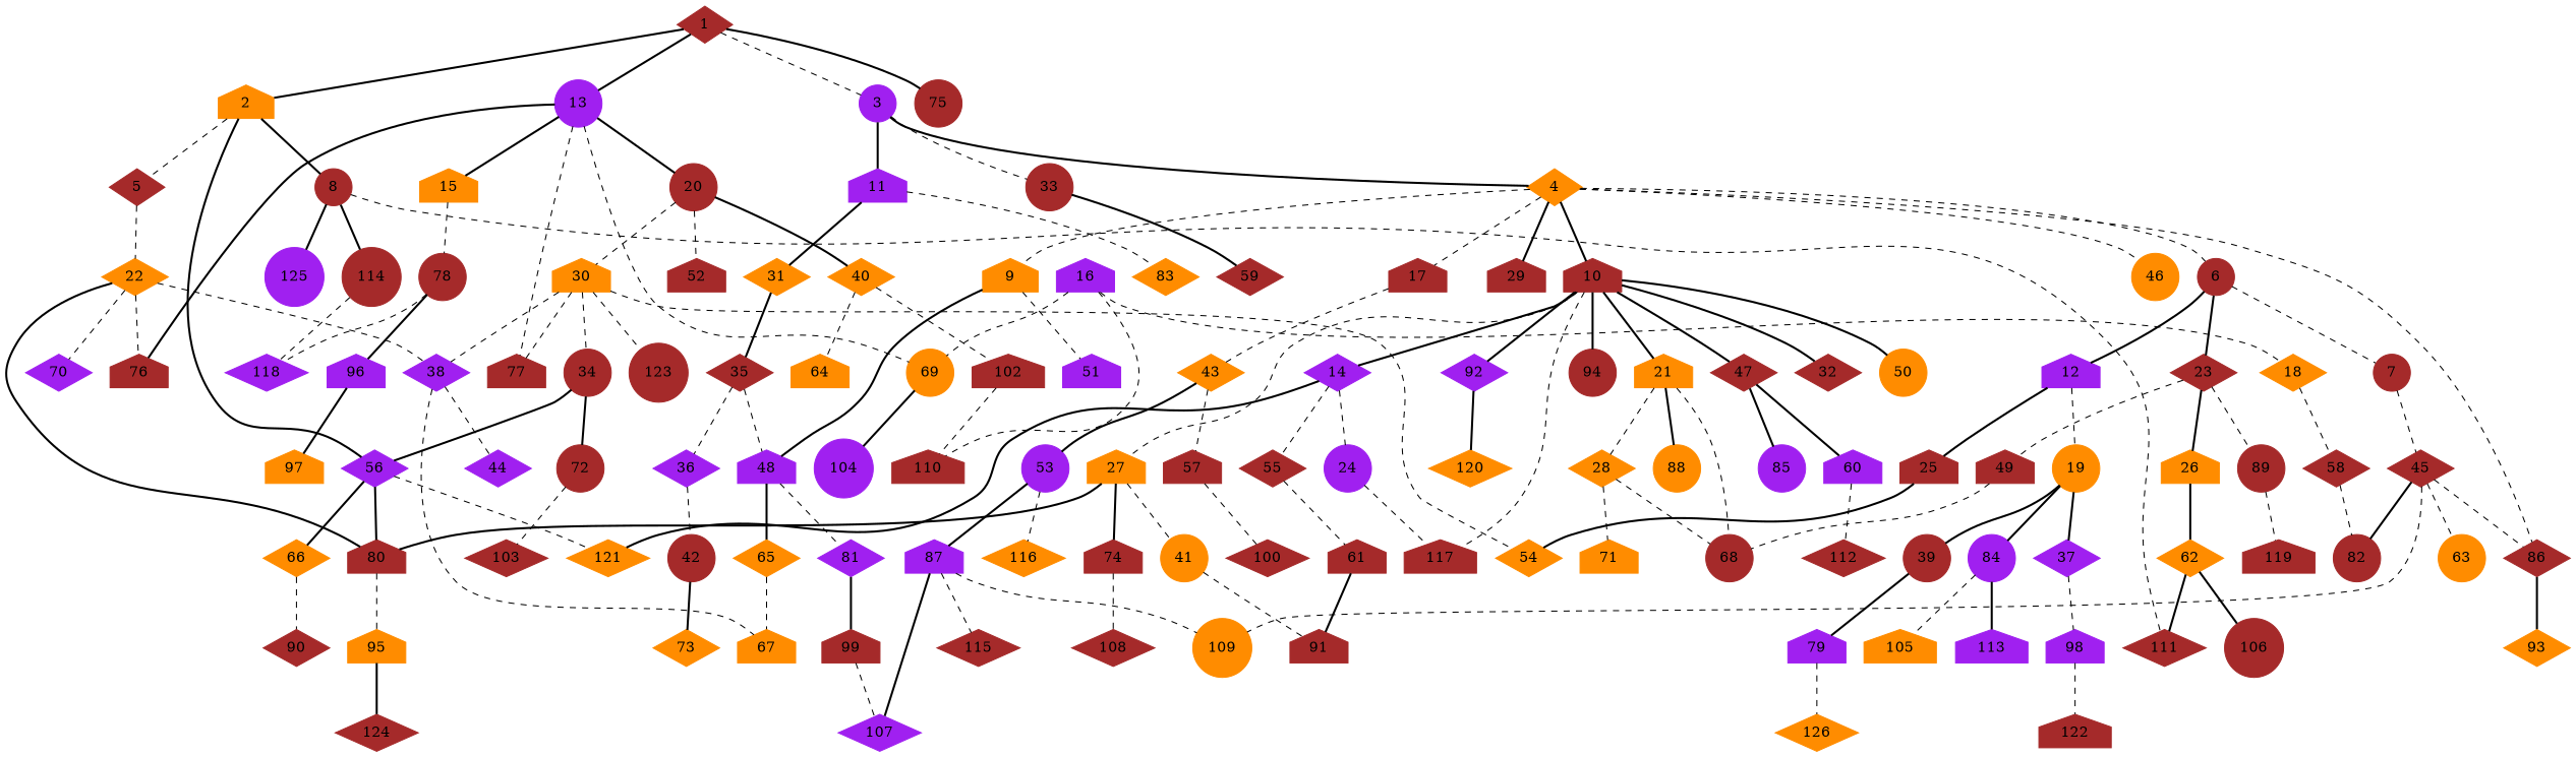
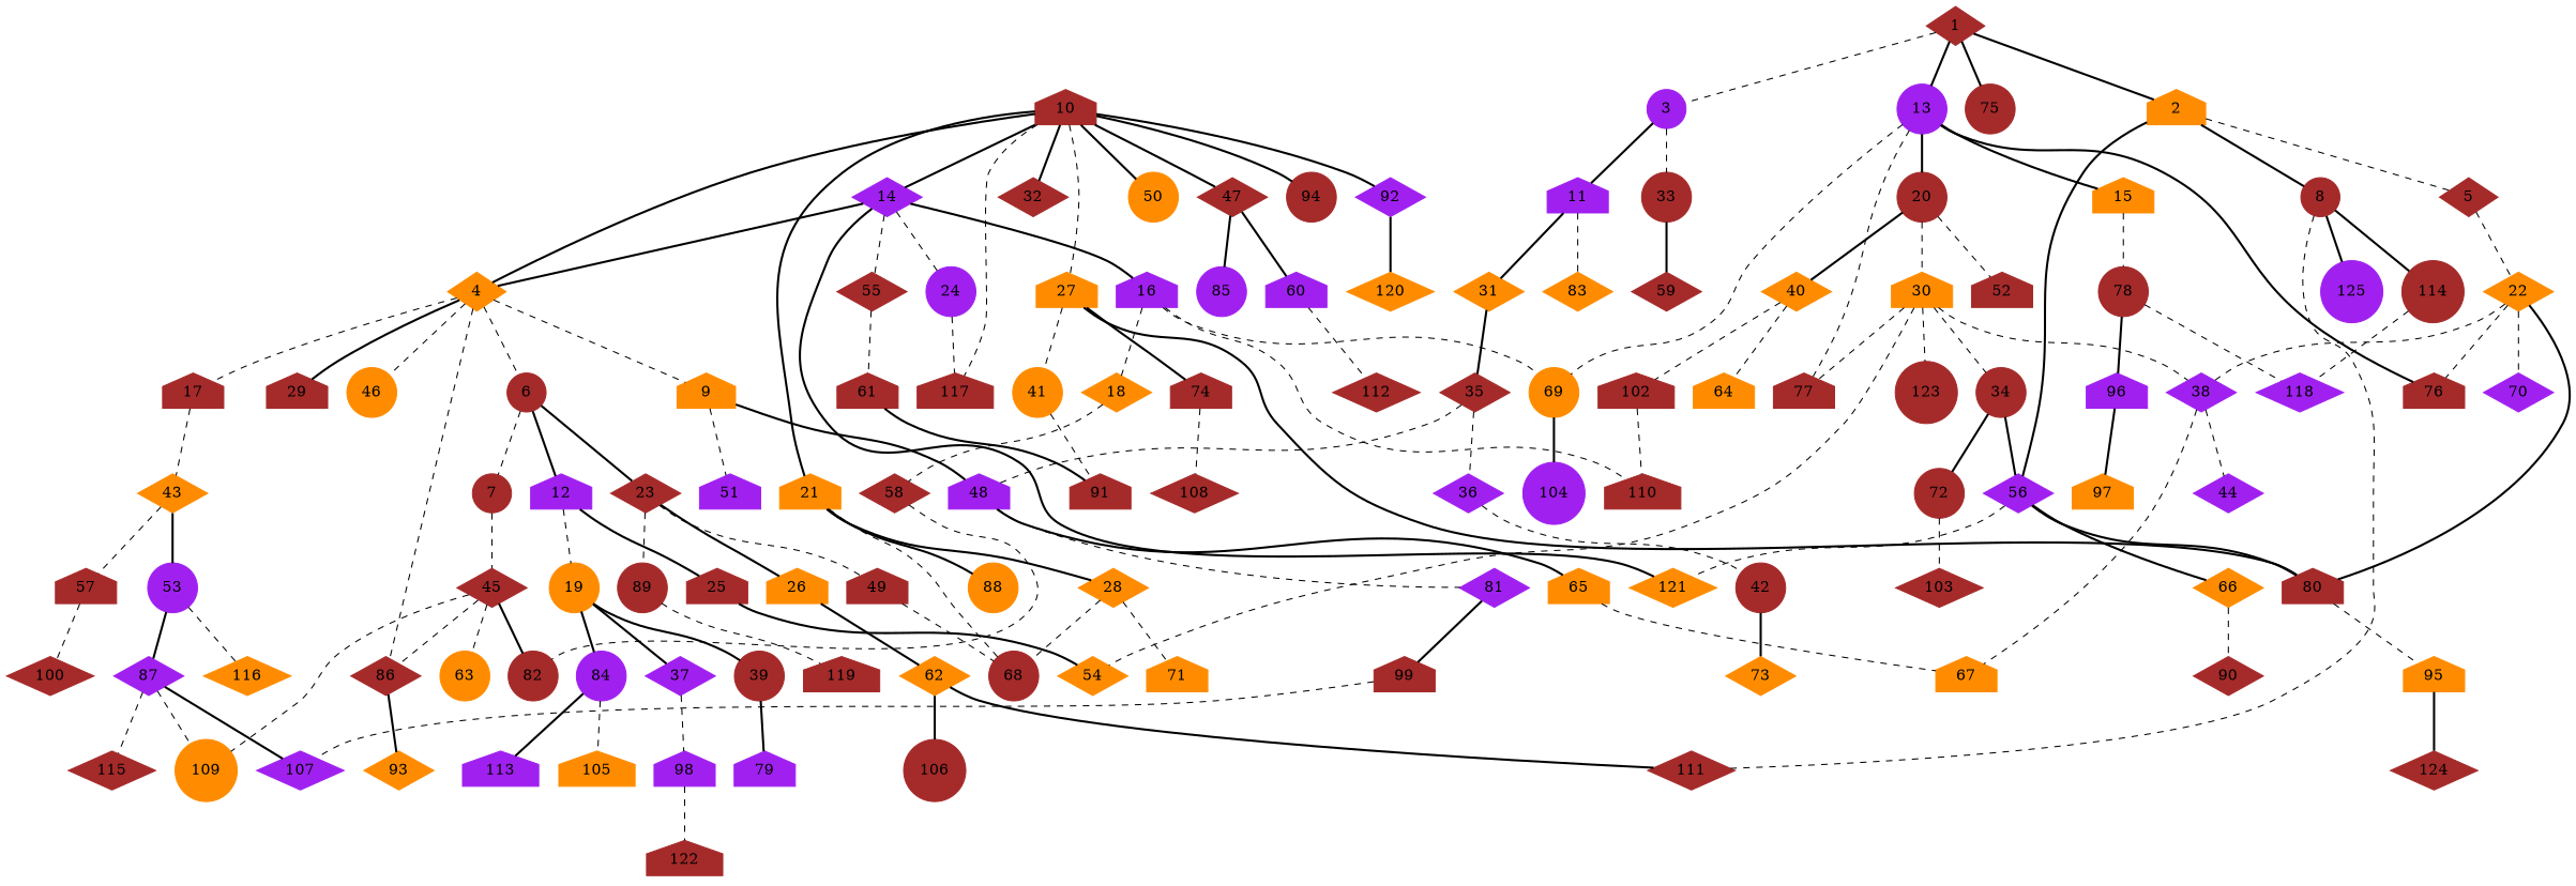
  graph {
    node [color=brown shape=diamond style=filled]
    edge [style=dashed]
    2 [color=darkorange shape=house]
    1
    3 [color=purple shape=circle]
    13 [color=purple shape=circle]
    75 [shape=circle]
    5
    8 [shape=circle]
    56 [color=purple]
    4 [color=darkorange]
    11 [color=purple shape=house]
    33 [shape=circle]
    15 [color=darkorange shape=house]
    20 [shape=circle]
    69 [color=darkorange shape=circle]
    76 [shape=house]
    77 [shape=house]
    22 [color=darkorange]
    111
    114 [shape=circle]
    125 [color=purple shape=circle]
    121 [color=darkorange]
    80 [shape=house]
    66 [color=darkorange]
    6 [shape=circle]
    9 [color=darkorange shape=house]
    10 [shape=house]
    17 [shape=house]
    29 [shape=house]
    46 [color=darkorange shape=circle]
    86
    31 [color=darkorange]
    83 [color=darkorange]
    59
    7 [shape=circle]
    12 [color=purple shape=house]
    23
    48 [color=purple shape=house]
    51 [color=purple shape=house]
    14 [color=purple]
    21 [color=darkorange shape=house]
    27 [color=darkorange shape=house]
    32
    47
    50 [color=darkorange shape=circle]
    92 [color=purple]
    94 [shape=circle]
    117 [shape=house]
    43 [color=darkorange]
    93 [color=darkorange]
    38 [color=purple]
    70 [color=purple]
    45
    19 [color=darkorange shape=circle]
    25 [shape=house]
    26 [color=darkorange shape=house]
    49 [shape=house]
    89 [shape=circle]
    63 [color=darkorange shape=circle]
    82 [shape=circle]
    109 [color=darkorange shape=circle]
    118 [color=purple]
-   65 [color=darkorange]
+   65 [color=darkorange shape=house]
    81 [color=purple]
    16 [color=purple shape=house]
    24 [color=purple shape=circle]
    55
    28 [color=darkorange]
    68 [shape=circle]
    88 [color=darkorange shape=circle]
    41 [color=darkorange shape=circle]
    74 [shape=house]
    60 [color=purple shape=house]
    85 [color=purple shape=circle]
    120 [color=darkorange]
    35
    37 [color=purple]
    39 [shape=circle]
    84 [color=purple shape=circle]
    54 [color=darkorange]
    78 [shape=circle]
    30 [color=darkorange shape=house]
    40 [color=darkorange]
    52 [shape=house]
    104 [color=purple shape=circle]
    18 [color=darkorange]
    110 [shape=house]
    61 [shape=house]
    96 [color=purple shape=house]
    58
    53 [color=purple shape=circle]
    57 [shape=house]
    98 [color=purple shape=house]
    79 [color=purple shape=house]
    105 [color=darkorange shape=house]
    113 [color=purple shape=house]
    34 [shape=circle]
    123 [shape=circle]
    64 [color=darkorange shape=house]
    102 [shape=house]
    71 [color=darkorange shape=house]
    44 [color=purple]
    67 [color=darkorange shape=house]
    95 [color=darkorange shape=house]
    62 [color=darkorange]
    119 [shape=house]
    106 [shape=circle]
    91 [shape=house]
    108
    72 [shape=circle]
    36 [color=purple]
    103
    42 [shape=circle]
    73 [color=darkorange]
    122 [shape=house]
-   126 [color=darkorange]
-   87 [color=purple shape=house]
+   87 [color=purple]
    116 [color=darkorange]
    100
    112
    99 [shape=house]
    107 [color=purple]
    115
    90
    97 [color=darkorange shape=house]
    124
    2 -- 5
    2 -- 8 [style=bold]
    2 -- 56 [style=bold]
    1 -- 2 [style=bold]
    1 -- 3
    1 -- 13 [style=bold]
    1 -- 75 [style=bold]
-   3 -- 4 [style=bold]
+   14 -- 4 [style=bold]
    3 -- 11 [style=bold]
    3 -- 33
    13 -- 15 [style=bold]
    13 -- 20 [style=bold]
    13 -- 69
    13 -- 76 [style=bold]
    13 -- 77
    5 -- 22
    8 -- 111
    8 -- 114 [style=bold]
    8 -- 125 [style=bold]
    56 -- 121
    56 -- 80 [style=bold]
    56 -- 66 [style=bold]
    4 -- 6
    4 -- 9
    4 -- 10 [style=bold]
    4 -- 17
    4 -- 29 [style=bold]
    4 -- 46
    4 -- 86
    11 -- 31 [style=bold]
    11 -- 83
    33 -- 59 [style=bold]
    15 -- 78
    20 -- 30
    20 -- 40 [style=bold]
    20 -- 52
    69 -- 104 [style=bold]
    22 -- 76
    22 -- 80 [style=bold]
    22 -- 38
    22 -- 70
    114 -- 118
    80 -- 95
    66 -- 90
    6 -- 7
    6 -- 12 [style=bold]
    6 -- 23 [style=bold]
    9 -- 48 [style=bold]
    9 -- 51
    10 -- 14 [style=bold]
    10 -- 21 [style=bold]
    10 -- 27
    10 -- 32 [style=bold]
    10 -- 47 [style=bold]
    10 -- 50 [style=bold]
    10 -- 92 [style=bold]
    10 -- 94 [style=bold]
    10 -- 117
    17 -- 43
    86 -- 93 [style=bold]
    31 -- 35 [style=bold]
    7 -- 45
    12 -- 19
    12 -- 25 [style=bold]
    23 -- 26 [style=bold]
    23 -- 49
    23 -- 89
    48 -- 65 [style=bold]
    48 -- 81
    14 -- 121 [style=bold]
+   14 -- 16 [style=bold]
    14 -- 24
    14 -- 55
-   21 -- 28
+   21 -- 28 [style=bold]
    21 -- 68
    21 -- 88 [style=bold]
    27 -- 80 [style=bold]
    27 -- 41
    27 -- 74 [style=bold]
    47 -- 60 [style=bold]
    47 -- 85 [style=bold]
    92 -- 120 [style=bold]
    43 -- 53 [style=bold]
    43 -- 57
    38 -- 44
    38 -- 67
    45 -- 86
    45 -- 63
    45 -- 82 [style=bold]
    45 -- 109
    19 -- 37 [style=bold]
    19 -- 39 [style=bold]
    19 -- 84 [style=bold]
    25 -- 54 [style=bold]
    26 -- 62 [style=bold]
    49 -- 68
    89 -- 119
    65 -- 67
    81 -- 99 [style=bold]
    16 -- 69
    16 -- 18
    16 -- 110
    24 -- 117
    55 -- 61
    28 -- 68
    28 -- 71
    41 -- 91
    74 -- 108
    60 -- 112
    35 -- 48
    35 -- 36
    37 -- 98
    39 -- 79 [style=bold]
    84 -- 105
    84 -- 113 [style=bold]
    78 -- 118
    78 -- 96 [style=bold]
    30 -- 77
    30 -- 38
    30 -- 54
    30 -- 34
    30 -- 123
    40 -- 64
    40 -- 102
    18 -- 58
    61 -- 91 [style=bold]
    96 -- 97 [style=bold]
    58 -- 82
    53 -- 87 [style=bold]
    53 -- 116
    57 -- 100
    98 -- 122
-   79 -- 126
    34 -- 56 [style=bold]
    34 -- 72 [style=bold]
    102 -- 110
    95 -- 124 [style=bold]
    62 -- 111 [style=bold]
    62 -- 106 [style=bold]
    72 -- 103
    36 -- 42
    42 -- 73 [style=bold]
    87 -- 109
    87 -- 107 [style=bold]
    87 -- 115
    99 -- 107
  }
